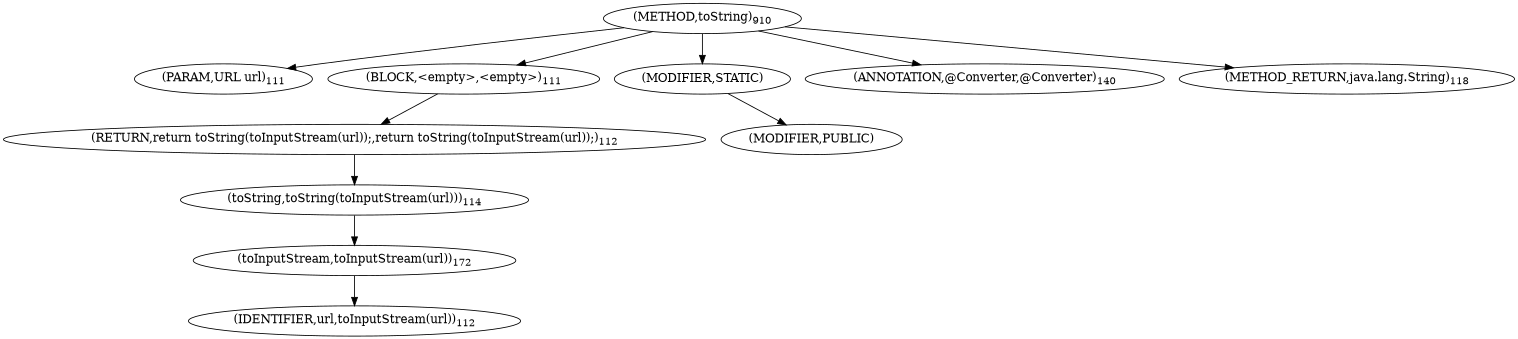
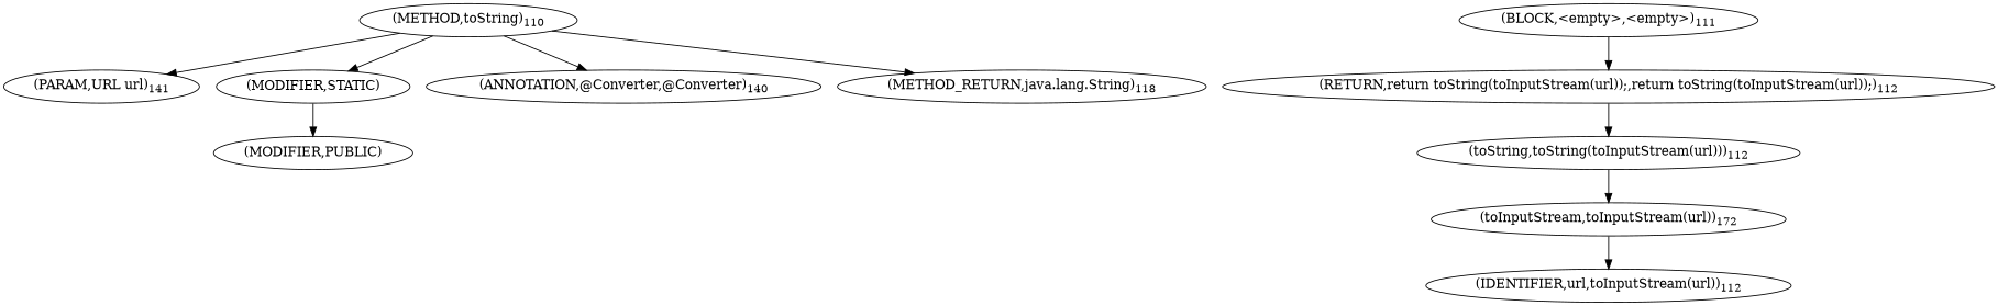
  digraph {
-   n1 [label=<(METHOD,toString)<SUB>910</SUB>>]
-   n2 [label=<(PARAM,URL url)<SUB>111</SUB>>]
+   n1 [label=<(METHOD,toString)<SUB>110</SUB>>]
+   n2 [label=<(PARAM,URL url)<SUB>141</SUB>>]
    n3 [label=<(BLOCK,&lt;empty&gt;,&lt;empty&gt;)<SUB>111</SUB>>]
    n4 [label=<(MODIFIER,STATIC)>]
    n5 [label=<(ANNOTATION,@Converter,@Converter)<SUB>140</SUB>>]
    n6 [label=<(METHOD_RETURN,java.lang.String)<SUB>118</SUB>>]
    n7 [label=<(RETURN,return toString(toInputStream(url));,return toString(toInputStream(url));)<SUB>112</SUB>>]
    n8 [label=<(MODIFIER,PUBLIC)>]
-   n9 [label=<(toString,toString(toInputStream(url)))<SUB>114</SUB>>]
+   n9 [label=<(toString,toString(toInputStream(url)))<SUB>112</SUB>>]
    n10 [label=<(toInputStream,toInputStream(url))<SUB>172</SUB>>]
    n11 [label=<(IDENTIFIER,url,toInputStream(url))<SUB>112</SUB>>]
    n1 -> n2
-   n1 -> n3
    n1 -> n4
    n1 -> n5
    n1 -> n6
    n3 -> n7
    n4 -> n8
    n7 -> n9
    n9 -> n10
    n10 -> n11
  }
